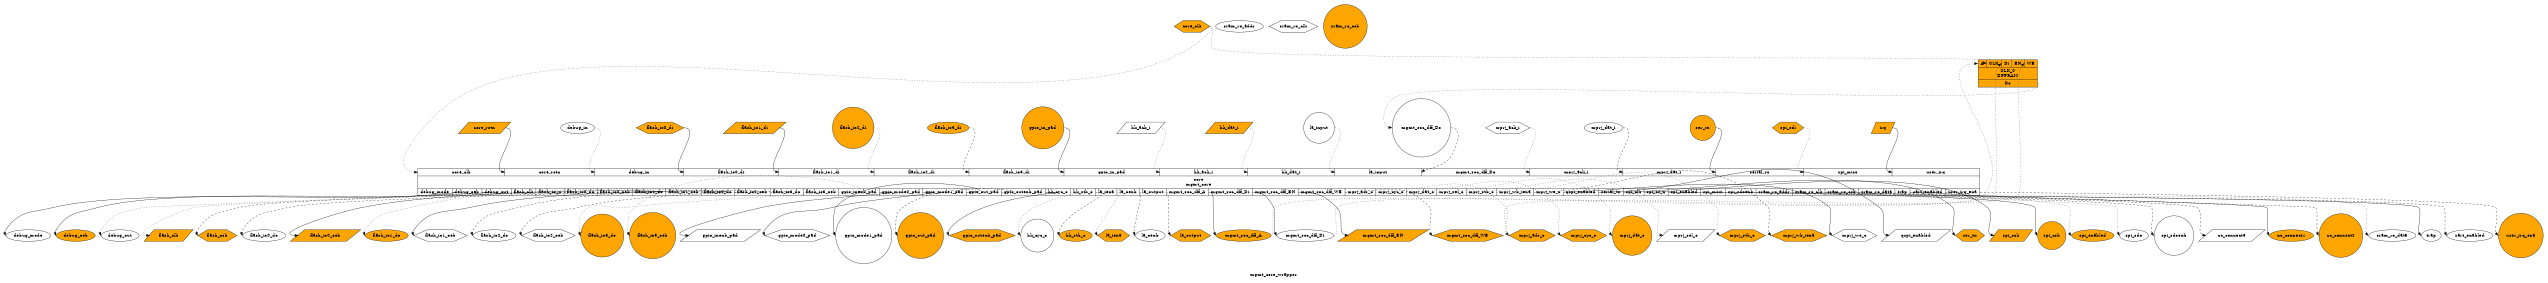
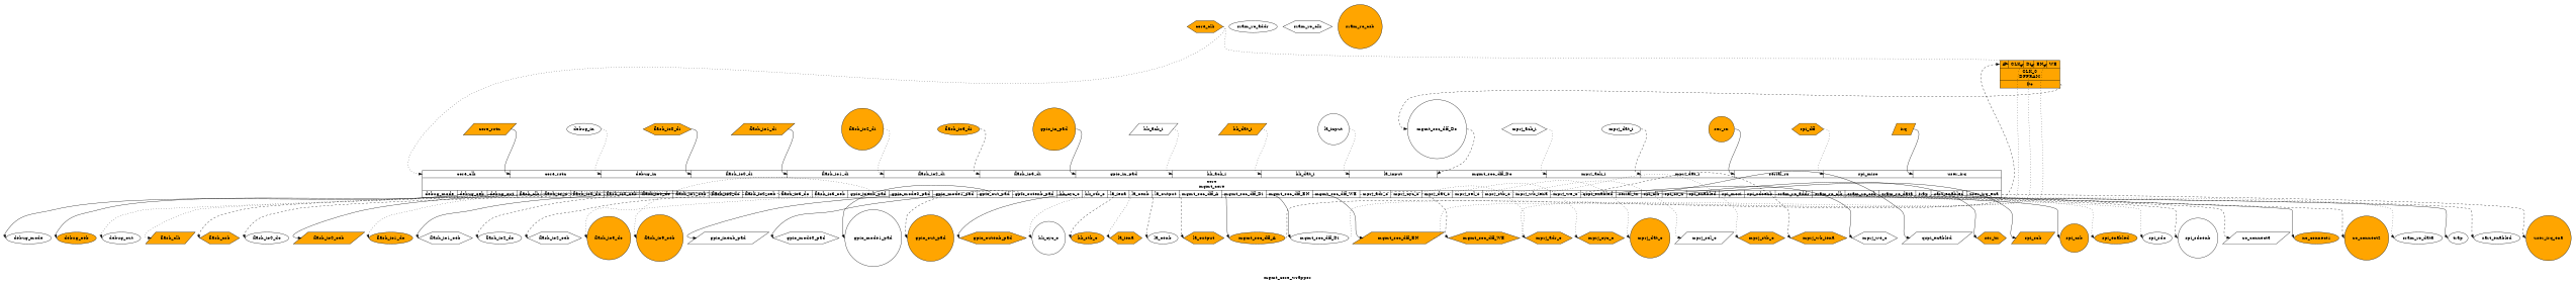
  digraph {
    label=mgmt_core_wrapper
    rankdir=TB
    remincross=true
    node [color=black fillcolor=orange fontcolor=black shape=ellipse style=filled]
    edge [color=black headport=w style=dotted tailport=e]
    n1 [label=core_clk shape=hexagon]
    n2 [label="{{<p69> A|<p70> CLK|<p71> Di|<p72> EN|<p73> WE}|CLK_0\nDFFRAM|{<p74> Do}}" shape=record color="" fontcolor=""]
    n3 [fillcolor=white label="{{<p1> core_clk|<p2> core_rstn|<p3> debug_in|<p9> flash_io0_di|<p12> flash_io1_di|<p15> flash_io2_di|<p18> flash_io3_di|<p21> gpio_in_pad|<p27> hk_ack_i|<p29> hk_dat_i|<p33> la_input|<p38> mgmt_soc_dff_Do|<p41> mprj_ack_i|<p44> mprj_dat_i|<p76> serial_rx|<p77> spi_miso|<p78> user_irq}|core\nmgmt_core|{<p4> debug_mode|<p5> debug_oeb|<p6> debug_out|<p7> flash_clk|<p79> flash_cs_n|<p10> flash_io0_do|<p11> flash_io0_oeb|<p13> flash_io1_do|<p14> flash_io1_oeb|<p16> flash_io2_do|<p17> flash_io2_oeb|<p19> flash_io3_do|<p20> flash_io3_oeb|<p22> gpio_inenb_pad|<p23> gpio_mode0_pad|<p24> gpio_mode1_pad|<p25> gpio_out_pad|<p26> gpio_outenb_pad|<p28> hk_cyc_o|<p30> hk_stb_o|<p32> la_iena|<p34> la_oenb|<p35> la_output|<p36> mgmt_soc_dff_A|<p37> mgmt_soc_dff_Di|<p39> mgmt_soc_dff_EN|<p40> mgmt_soc_dff_WE|<p42> mprj_adr_o|<p43> mprj_cyc_o|<p45> mprj_dat_o|<p46> mprj_sel_o|<p47> mprj_stb_o|<p48> mprj_wb_iena|<p49> mprj_we_o|<p53> qspi_enabled|<p80> serial_tx|<p81> spi_clk|<p82> spi_cs_n|<p57> spi_enabled|<p83> spi_mosi|<p61> spi_sdoenb|<p62> sram_ro_addr|<p63> sram_ro_clk|<p64> sram_ro_csb|<p65> sram_ro_data|<p66> trap|<p67> uart_enabled|<p68> user_irq_ena}}" shape=record color="" fontcolor=""]
    n4 [fillcolor=white label=mgmt_soc_dff_Do shape=circle]
    n5 [fillcolor=white label=debug_mode]
    n6 [label=debug_oeb]
    n7 [fillcolor=white label=debug_out]
    n8 [label=flash_clk shape=parallelogram]
    n9 [label=flash_csb shape=hexagon]
    n10 [fillcolor=white label=flash_io0_do]
    n11 [label=flash_io0_oeb shape=parallelogram]
    n12 [label=flash_io1_do]
    n13 [fillcolor=white label=flash_io1_oeb shape=hexagon]
    n14 [fillcolor=white label=flash_io2_do]
    n15 [fillcolor=white label=flash_io2_oeb shape=hexagon]
    n16 [label=flash_io3_do shape=circle]
    n17 [label=flash_io9_oeb shape=circle]
    n18 [fillcolor=white label=gpio_inenb_pad shape=parallelogram]
    n19 [fillcolor=white label=gpio_mode0_pad shape=hexagon]
    n20 [fillcolor=white label=gpio_mode1_pad shape=circle]
    n21 [label=gpio_out_pad shape=circle]
    n22 [label=gpio_outenb_pad shape=hexagon]
    n23 [fillcolor=white label=hk_cyc_o shape=circle]
    n24 [label=hk_stb_o]
    n25 [label=la_iena shape=hexagon]
    n26 [fillcolor=white label=la_oenb]
    n27 [label=la_output shape=hexagon]
    n28 [label=mgmt_soc_dff_A]
    n29 [fillcolor=white label=mgmt_soc_dff_Di]
    n30 [label=mgmt_soc_dff_EN shape=parallelogram]
    n31 [label=mgmt_soc_dff_WE shape=hexagon]
    n32 [label=mprj_adr_o shape=hexagon]
    n33 [label=mprj_cyc_o shape=hexagon]
    n34 [label=mprj_dat_o shape=circle]
    n35 [fillcolor=white label=mprj_sel_o shape=parallelogram]
    n36 [label=mprj_stb_o shape=hexagon]
    n37 [label=mprj_wb_iena shape=hexagon]
    n38 [fillcolor=white label=mprj_we_o shape=hexagon]
    n39 [label=no_connect1]
    n40 [label=no_connect2 shape=circle]
    n41 [fillcolor=white label=no_connect3 shape=parallelogram]
    n42 [fillcolor=white label=qspi_enabled shape=parallelogram]
    n43 [label=ser_tx shape=hexagon]
    n44 [label=spi_csb shape=circle]
    n45 [label=spi_enabled]
    n46 [label=spi_sck shape=parallelogram]
    n47 [fillcolor=white label=spi_sdo]
    n48 [fillcolor=white label=spi_sdoenb shape=circle]
    n49 [fillcolor=white label=sram_ro_data]
    n50 [fillcolor=white label=trap]
    n51 [fillcolor=white label=uart_enabled]
    n52 [label=user_irq_ena shape=circle]
    n53 [label=core_rstn shape=parallelogram]
    n54 [fillcolor=white label=debug_in]
    n55 [label=flash_io0_di shape=hexagon]
    n56 [label=flash_io1_di shape=parallelogram]
    n57 [label=flash_io2_di shape=circle]
    n58 [label=flash_io3_di]
    n59 [label=gpio_in_pad shape=circle]
    n60 [fillcolor=white label=hk_ack_i shape=parallelogram]
    n61 [label=hk_dat_i shape=parallelogram]
    n62 [label=irq shape=parallelogram]
    n63 [fillcolor=white label=la_input shape=circle]
    n64 [fillcolor=white label=mprj_ack_i shape=hexagon]
    n65 [fillcolor=white label=mprj_dat_i]
    n66 [label=ser_rx shape=circle]
-   n67 [label=spi_sdi shape=hexagon]
+   n67 [label=spi_dff shape=hexagon]
    n68 [fillcolor=white label=sram_ro_addr]
    n69 [fillcolor=white label=sram_ro_clk shape=hexagon]
    n70 [label=sram_ro_csb shape=circle]
    n1 -> n2 [headport="p70:w"]
    n1 -> n3 [headport="p1:w"]
-   n2 -> n4 [tailport="p74:e"]
+   n2 -> n4 [style=dashed tailport="p74:e"]
    n3 -> n5 [style=solid tailport="p4:e"]
    n3 -> n6 [style=solid tailport="p5:e"]
    n3 -> n7 [tailport="p6:e"]
    n3 -> n8 [tailport="p7:e"]
    n3 -> n9 [style=dashed tailport="p79:e"]
    n3 -> n10 [style=dashed tailport="p10:e"]
    n3 -> n11 [style=solid tailport="p11:e"]
    n3 -> n12 [tailport="p13:e"]
    n3 -> n13 [style=solid tailport="p14:e"]
    n3 -> n14 [style=dashed tailport="p16:e"]
    n3 -> n15 [style=dashed tailport="p17:e"]
    n3 -> n16 [tailport="p19:e"]
    n3 -> n17 [tailport="p20:e"]
    n3 -> n18 [style=solid tailport="p22:e"]
    n3 -> n19 [style=solid tailport="p23:e"]
    n3 -> n20 [style=solid tailport="p24:e"]
    n3 -> n21 [style=dashed tailport="p25:e"]
    n3 -> n22 [style=solid tailport="p26:e"]
    n3 -> n23 [tailport="p28:e"]
    n3 -> n24 [style=dashed tailport="p30:e"]
    n3 -> n25 [tailport="p32:e"]
    n3 -> n26 [style=dashed tailport="p34:e"]
    n3 -> n27 [style=dashed tailport="p35:e"]
    n3 -> n28 [style=solid tailport="p36:e"]
    n3 -> n29 [style=solid tailport="p37:e"]
    n3 -> n30 [style=solid tailport="p39:e"]
    n3 -> n31 [style=dashed tailport="p40:e"]
    n3 -> n32 [tailport="p42:e"]
    n3 -> n33 [tailport="p43:e"]
    n3 -> n34 [tailport="p45:e"]
    n3 -> n35 [tailport="p46:e"]
    n3 -> n36 [tailport="p47:e"]
    n3 -> n37 [style=dashed tailport="p48:e"]
    n3 -> n38 [style=solid tailport="p49:e"]
    n3 -> n39 [style=solid tailport="p63:e"]
    n3 -> n40 [style=dashed tailport="p64:e"]
    n3 -> n41 [style=dashed tailport="p62:e"]
    n3 -> n42 [style=solid tailport="p53:e"]
    n3 -> n43 [style=solid tailport="p80:e"]
    n3 -> n44 [style=solid tailport="p82:e"]
    n3 -> n45 [tailport="p57:e"]
    n3 -> n46 [style=solid tailport="p81:e"]
    n3 -> n47 [tailport="p83:e"]
    n3 -> n48 [style=dashed tailport="p61:e"]
    n3 -> n49 [tailport="p65:e"]
    n3 -> n50 [style=solid tailport="p66:e"]
    n3 -> n51 [style=dashed tailport="p67:e"]
    n3 -> n52 [style=dashed tailport="p68:e"]
    n4 -> n3 [headport="p38:w" style=dashed]
-   n28 -> n2 [headport="p69:w"]
+   n28 -> n2 [headport="p69:w" style=dashed]
    n29 -> n2 [headport="p71:w"]
+   n30 -> n2 [headport="p72:w"]
    n31 -> n2 [headport="p73:w"]
    n53 -> n3 [headport="p2:w" style=solid]
    n54 -> n3 [headport="p3:w"]
    n55 -> n3 [headport="p9:w" style=solid]
    n56 -> n3 [headport="p12:w" style=solid]
    n57 -> n3 [headport="p15:w"]
    n58 -> n3 [headport="p18:w" style=dashed]
    n59 -> n3 [headport="p21:w" style=solid]
    n60 -> n3 [headport="p27:w"]
    n61 -> n3 [headport="p29:w"]
    n62 -> n3 [headport="p78:w" style=solid]
    n63 -> n3 [headport="p33:w"]
    n64 -> n3 [headport="p41:w"]
    n65 -> n3 [headport="p44:w" style=dashed]
    n66 -> n3 [headport="p76:w" style=solid]
    n67 -> n3 [headport="p77:w"]
  }
